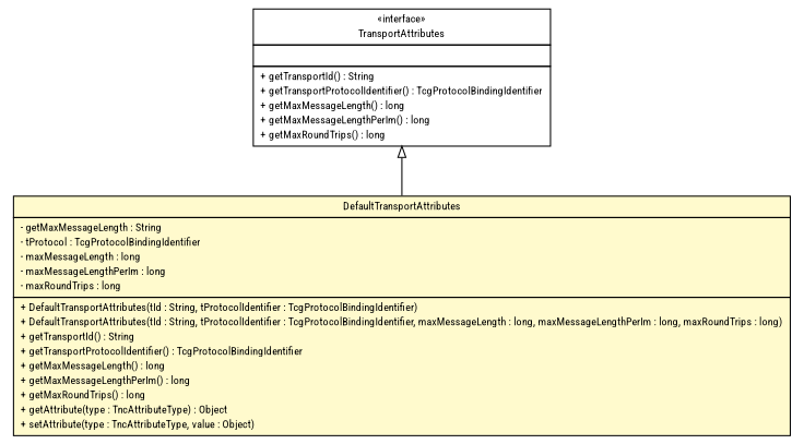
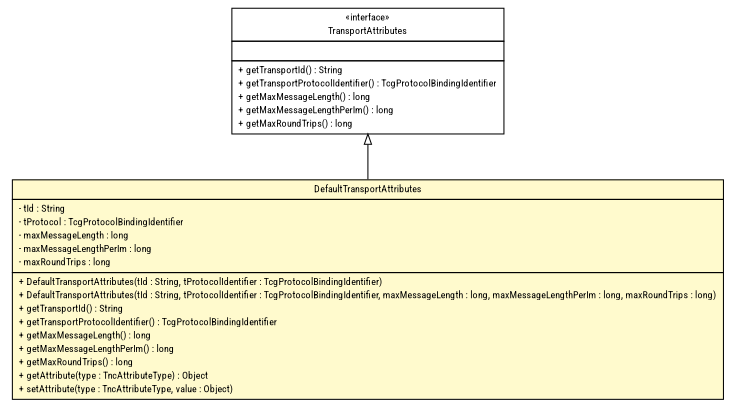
  digraph {
    nodesep=0.25
    ranksep=0.5
    fontname="Roboto Condensed"
    node [fontcolor=black fontname="Roboto Condensed" fontsize=10.0 shape=plaintext]
-   n1 [label=<<table title="de.hsbremen.tc.tnc.transport.DefaultTransportAttributes" border="0" cellborder="1" cellspacing="0" cellpadding="2" port="p" bgcolor="lemonChiffon" href="./DefaultTransportAttributes.html"> 		<tr><td><table border="0" cellspacing="0" cellpadding="1"> <tr><td align="center" balign="center"> DefaultTransportAttributes </td></tr> 		</table></td></tr> 		<tr><td><table border="0" cellspacing="0" cellpadding="1"> <tr><td align="left" balign="left"> - getMaxMessageLength : String </td></tr> <tr><td align="left" balign="left"> - tProtocol : TcgProtocolBindingIdentifier </td></tr> <tr><td align="left" balign="left"> - maxMessageLength : long </td></tr> <tr><td align="left" balign="left"> - maxMessageLengthPerIm : long </td></tr> <tr><td align="left" balign="left"> - maxRoundTrips : long </td></tr> 		</table></td></tr> 		<tr><td><table border="0" cellspacing="0" cellpadding="1"> <tr><td align="left" balign="left"> + DefaultTransportAttributes(tId : String, tProtocolIdentifier : TcgProtocolBindingIdentifier) </td></tr> <tr><td align="left" balign="left"> + DefaultTransportAttributes(tId : String, tProtocolIdentifier : TcgProtocolBindingIdentifier, maxMessageLength : long, maxMessageLengthPerIm : long, maxRoundTrips : long) </td></tr> <tr><td align="left" balign="left"> + getTransportId() : String </td></tr> <tr><td align="left" balign="left"> + getTransportProtocolIdentifier() : TcgProtocolBindingIdentifier </td></tr> <tr><td align="left" balign="left"> + getMaxMessageLength() : long </td></tr> <tr><td align="left" balign="left"> + getMaxMessageLengthPerIm() : long </td></tr> <tr><td align="left" balign="left"> + getMaxRoundTrips() : long </td></tr> <tr><td align="left" balign="left"> + getAttribute(type : TncAttributeType) : Object </td></tr> <tr><td align="left" balign="left"> + setAttribute(type : TncAttributeType, value : Object) </td></tr> 		</table></td></tr> 		</table>>]
+   n1 [label=<<table title="de.hsbremen.tc.tnc.transport.DefaultTransportAttributes" border="0" cellborder="1" cellspacing="0" cellpadding="2" port="p" bgcolor="lemonChiffon" href="./DefaultTransportAttributes.html"> 		<tr><td><table border="0" cellspacing="0" cellpadding="1"> <tr><td align="center" balign="center"> DefaultTransportAttributes </td></tr> 		</table></td></tr> 		<tr><td><table border="0" cellspacing="0" cellpadding="1"> <tr><td align="left" balign="left"> - tId : String </td></tr> <tr><td align="left" balign="left"> - tProtocol : TcgProtocolBindingIdentifier </td></tr> <tr><td align="left" balign="left"> - maxMessageLength : long </td></tr> <tr><td align="left" balign="left"> - maxMessageLengthPerIm : long </td></tr> <tr><td align="left" balign="left"> - maxRoundTrips : long </td></tr> 		</table></td></tr> 		<tr><td><table border="0" cellspacing="0" cellpadding="1"> <tr><td align="left" balign="left"> + DefaultTransportAttributes(tId : String, tProtocolIdentifier : TcgProtocolBindingIdentifier) </td></tr> <tr><td align="left" balign="left"> + DefaultTransportAttributes(tId : String, tProtocolIdentifier : TcgProtocolBindingIdentifier, maxMessageLength : long, maxMessageLengthPerIm : long, maxRoundTrips : long) </td></tr> <tr><td align="left" balign="left"> + getTransportId() : String </td></tr> <tr><td align="left" balign="left"> + getTransportProtocolIdentifier() : TcgProtocolBindingIdentifier </td></tr> <tr><td align="left" balign="left"> + getMaxMessageLength() : long </td></tr> <tr><td align="left" balign="left"> + getMaxMessageLengthPerIm() : long </td></tr> <tr><td align="left" balign="left"> + getMaxRoundTrips() : long </td></tr> <tr><td align="left" balign="left"> + getAttribute(type : TncAttributeType) : Object </td></tr> <tr><td align="left" balign="left"> + setAttribute(type : TncAttributeType, value : Object) </td></tr> 		</table></td></tr> 		</table>>]
    n2 [label=<<table title="de.hsbremen.tc.tnc.transport.TransportAttributes" border="0" cellborder="1" cellspacing="0" cellpadding="2" port="p" href="./TransportAttributes.html"> 		<tr><td><table border="0" cellspacing="0" cellpadding="1"> <tr><td align="center" balign="center"> &#171;interface&#187; </td></tr> <tr><td align="center" balign="center"> TransportAttributes </td></tr> 		</table></td></tr> 		<tr><td><table border="0" cellspacing="0" cellpadding="1"> <tr><td align="left" balign="left">  </td></tr> 		</table></td></tr> 		<tr><td><table border="0" cellspacing="0" cellpadding="1"> <tr><td align="left" balign="left"> + getTransportId() : String </td></tr> <tr><td align="left" balign="left"> + getTransportProtocolIdentifier() : TcgProtocolBindingIdentifier </td></tr> <tr><td align="left" balign="left"> + getMaxMessageLength() : long </td></tr> <tr><td align="left" balign="left"> + getMaxMessageLengthPerIm() : long </td></tr> <tr><td align="left" balign="left"> + getMaxRoundTrips() : long </td></tr> 		</table></td></tr> 		</table>>]
    n2 -> n1 [arrowtail=empty dir=back fontname="Roboto Condensed" fontsize=10 headport=p labelfontname=Helvetica labelfontsize=10 style=solid tailport=p]
  }
